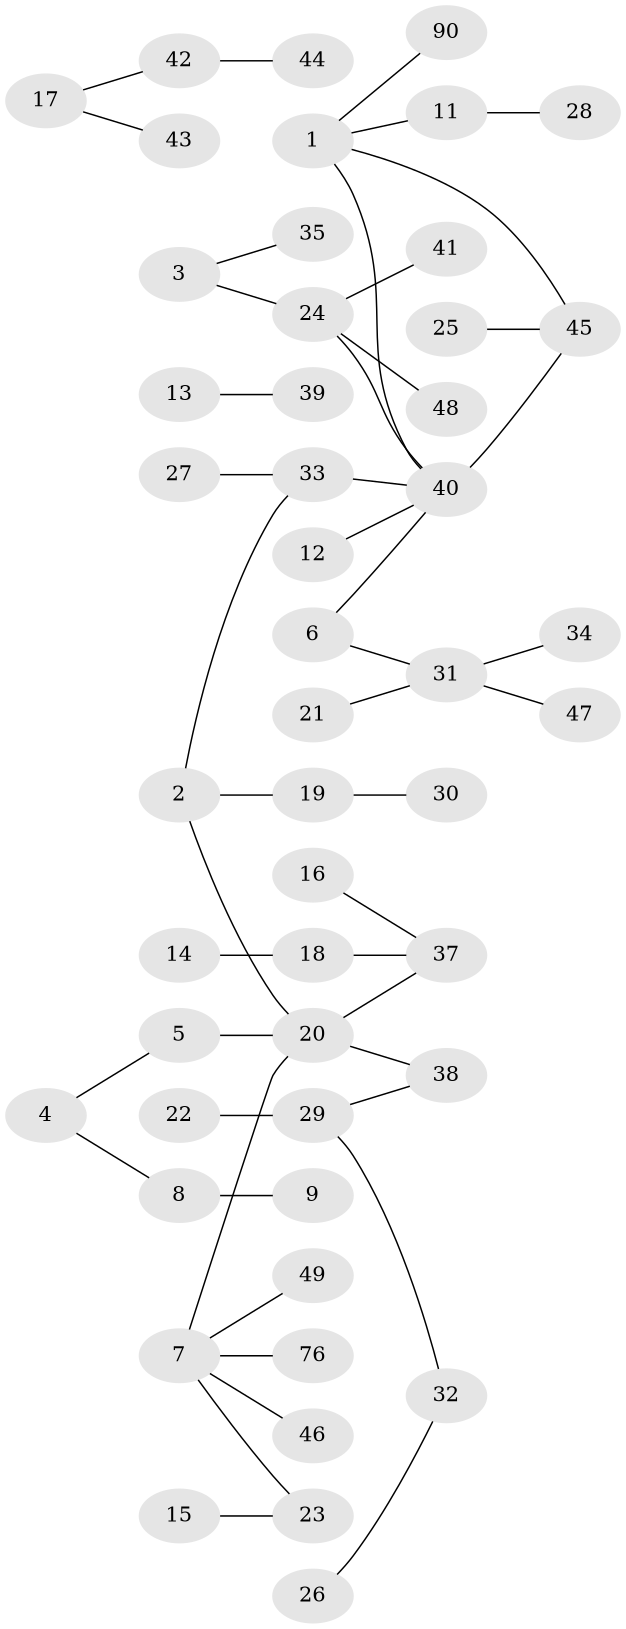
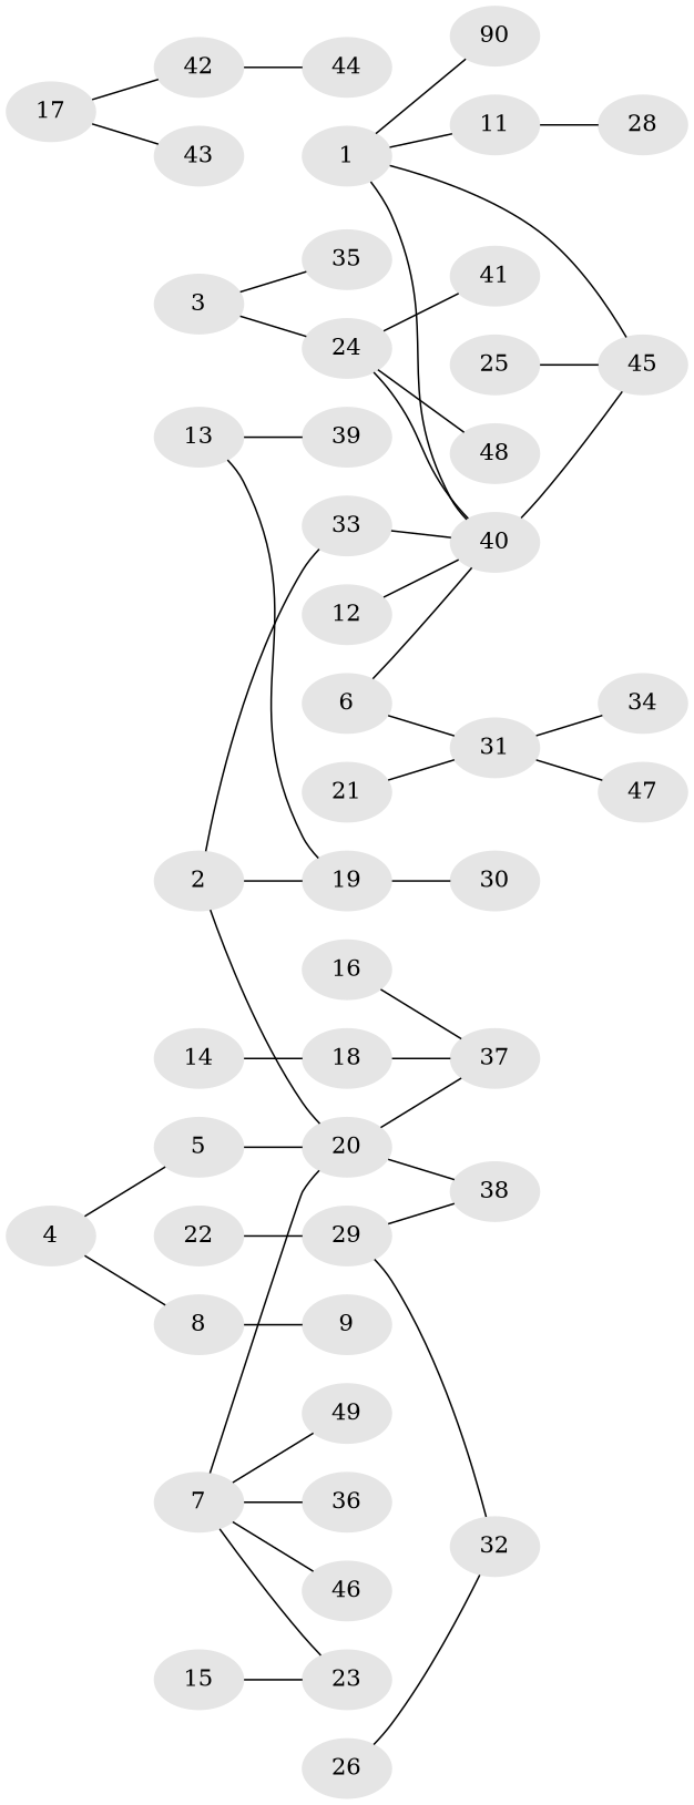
  graph {
    rankdir=LR
    node [color=gray90 style=filled]
    edge [weight=1.0]
    n1 [label=90]
    1
    11
    40
    45
    28
    2
    19
    20
    33
    30
    37
    38
    3
    24
    35
    41
    48
    4
    5
    8
    9
    6
    31
    34
    47
    7
    23
-   36 [label=76]
+   36
    46
    49
    12
    13
    39
    14
    18
    15
    16
    17
    42
    43
    44
    21
    22
    29
    32
    25
    26
-   27
    1 -- n1
    1 -- 11
    1 -- 40
    1 -- 45
    11 -- 28
    40 -- 45
    2 -- 19
    2 -- 20
    2 -- 33
    19 -- 30
    20 -- 37
    20 -- 38
    33 -- 40
    3 -- 24
    3 -- 35
    24 -- 40
    24 -- 41
    24 -- 48
    4 -- 5
    4 -- 8
    5 -- 20
    8 -- 9
    6 -- 40
    6 -- 31
    31 -- 34
    31 -- 47
    7 -- 20
    7 -- 23
    7 -- 36
    7 -- 46
    7 -- 49
    12 -- 40
+   13 -- 19
    13 -- 39
    14 -- 18
    18 -- 37
    15 -- 23
    16 -- 37
    17 -- 42
    17 -- 43
    42 -- 44
    21 -- 31
    22 -- 29
    29 -- 38
    29 -- 32
    25 -- 45
    26 -- 32
-   27 -- 33
  }
